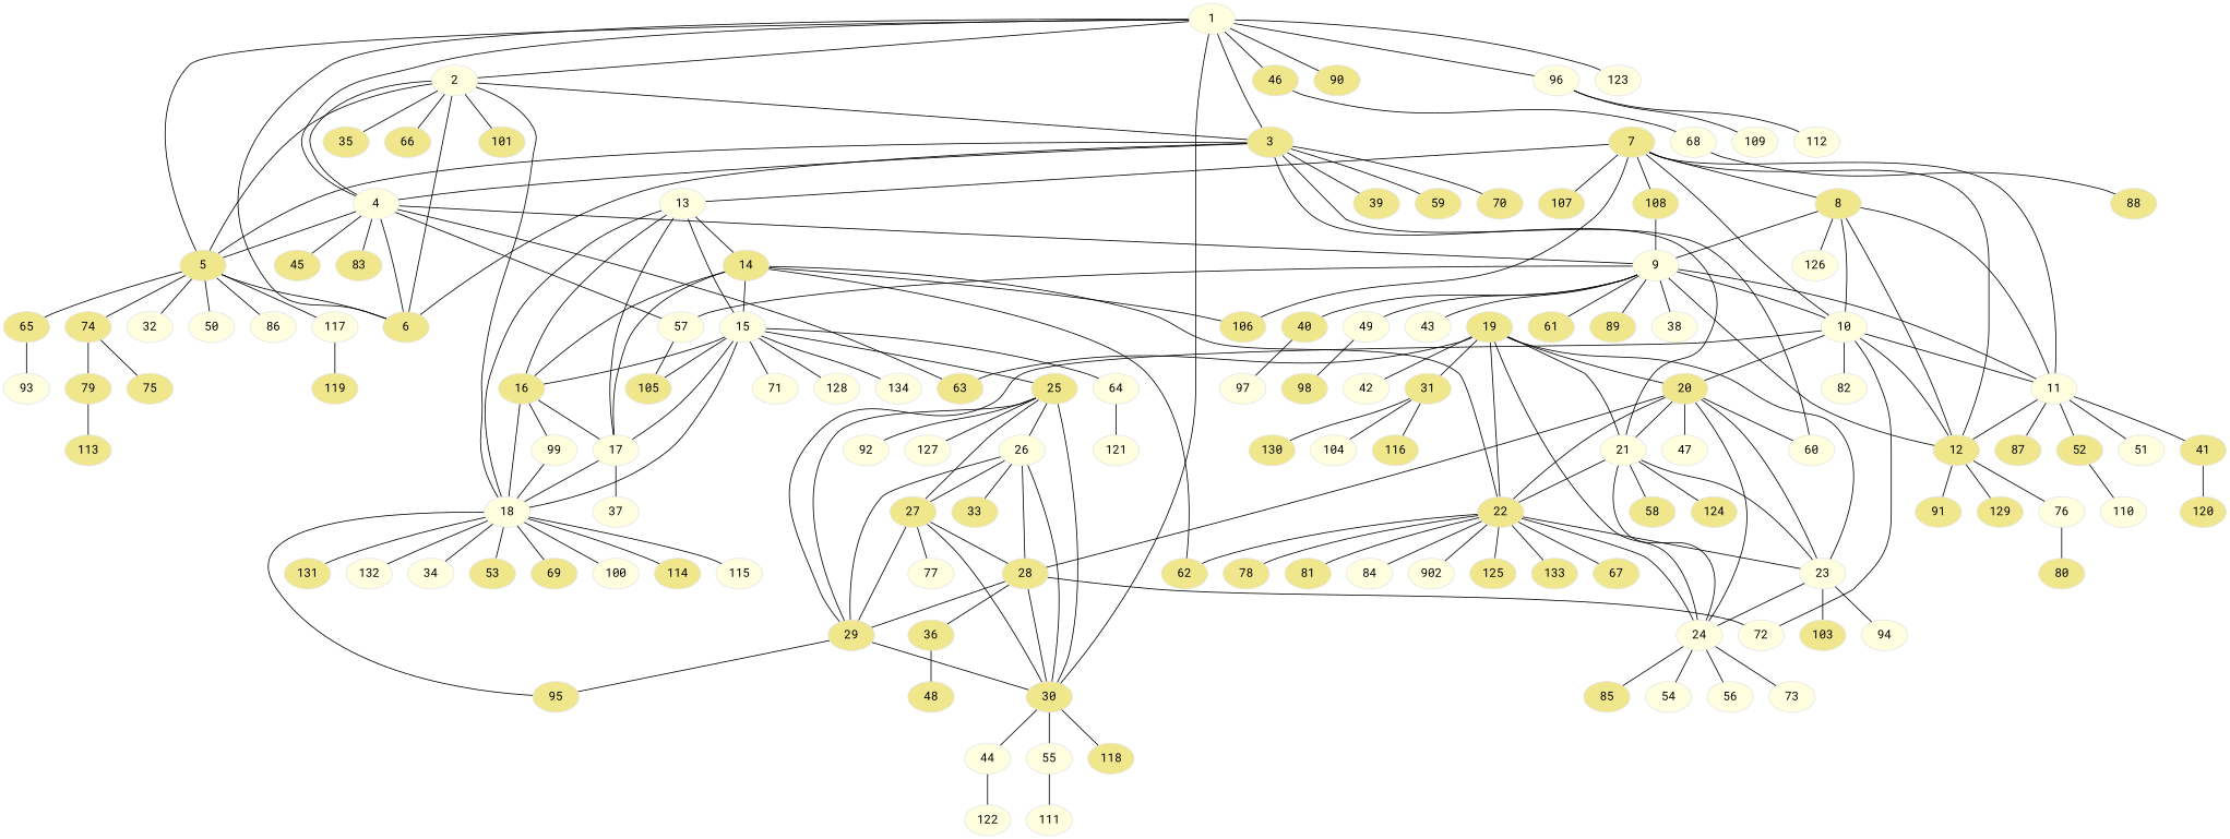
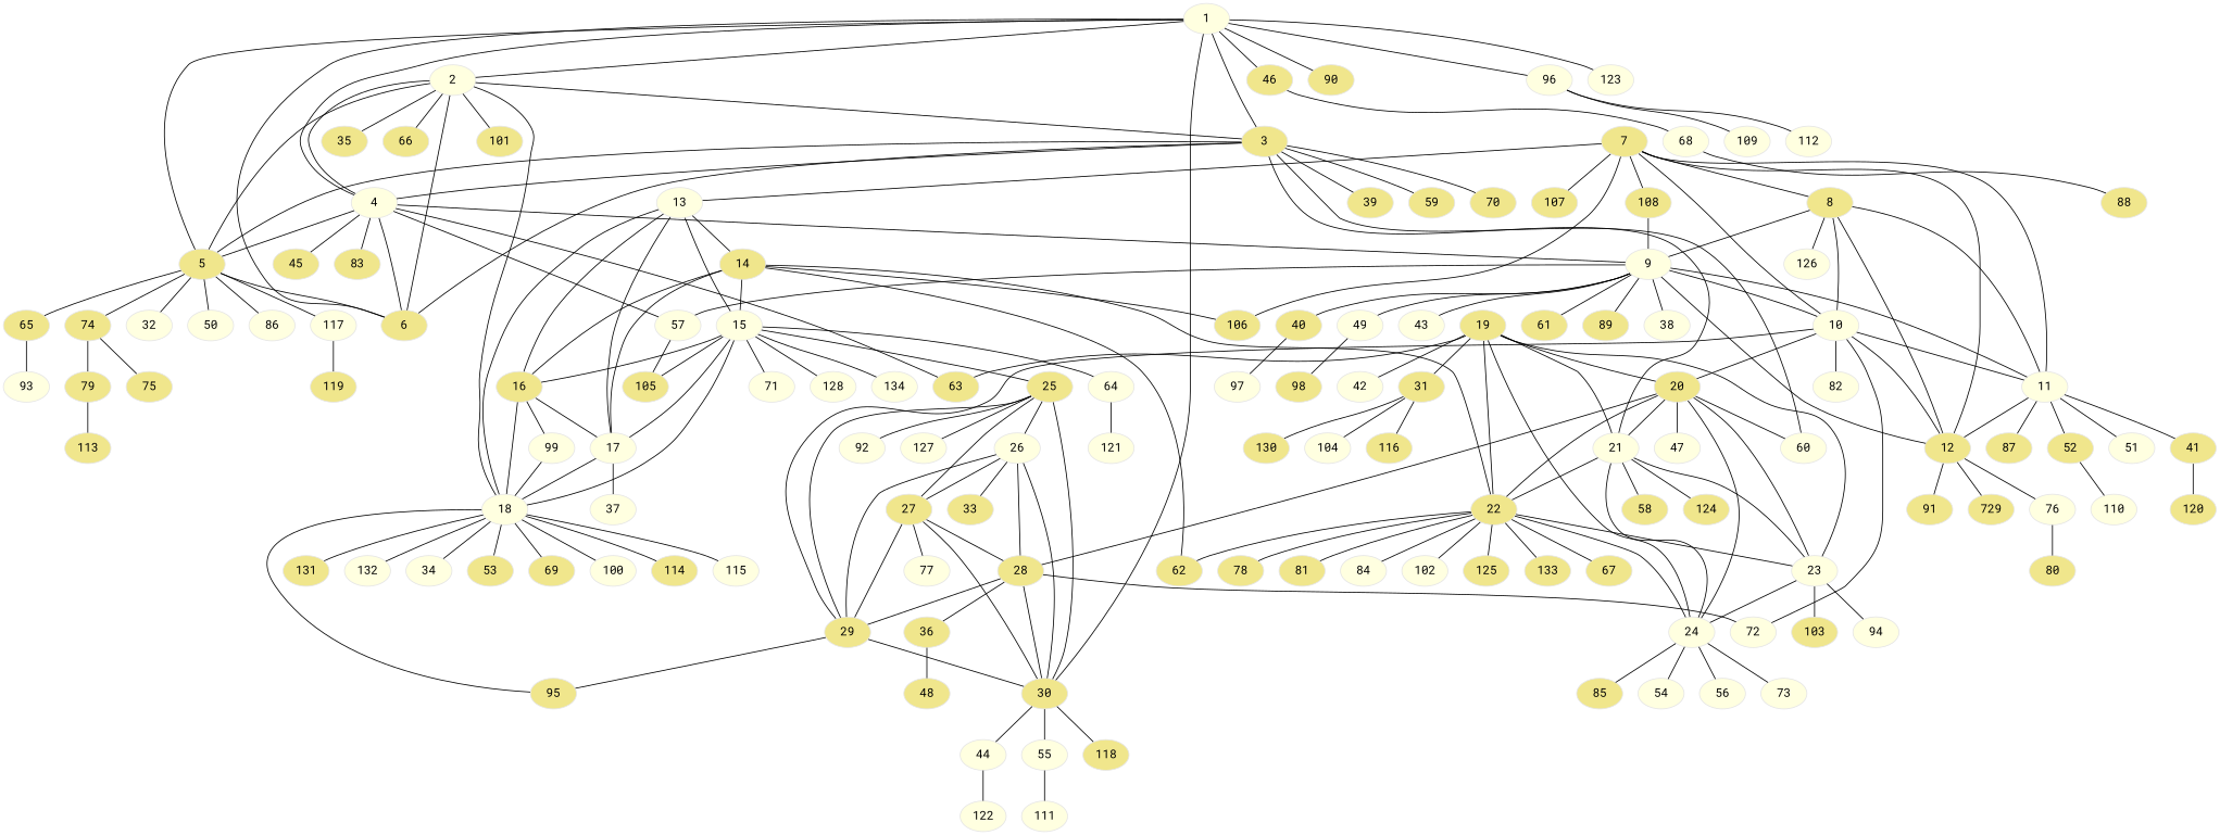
  graph {
    fontname="Roboto Mono"
    node [color=gray90 fillcolor=khaki fontname="Roboto Mono" style=filled]
    edge [fontname="Roboto Mono"]
    1 [fillcolor=lightyellow]
    2 [fillcolor=lightyellow]
    3
    4 [fillcolor=lightyellow]
    5
    6
    30
    46
    90
    96 [fillcolor=lightyellow]
    123 [fillcolor=lightyellow]
    18 [fillcolor=lightyellow]
    35
    66
    101
    21 [fillcolor=lightyellow]
    39
    59
    60 [fillcolor=lightyellow]
    70
    9 [fillcolor=lightyellow]
    45
    57 [fillcolor=lightyellow]
    63
    83
    32 [fillcolor=lightyellow]
    50 [fillcolor=lightyellow]
    65
    74
    86 [fillcolor=lightyellow]
    117 [fillcolor=lightyellow]
    44 [fillcolor=lightyellow]
    55 [fillcolor=lightyellow]
    118
    68 [fillcolor=lightyellow]
    109 [fillcolor=lightyellow]
    112 [fillcolor=lightyellow]
    34 [fillcolor=lightyellow]
    53
    69
    95
    100 [fillcolor=lightyellow]
    114
    115 [fillcolor=lightyellow]
    131
    132 [fillcolor=lightyellow]
    22
    23 [fillcolor=lightyellow]
    24 [fillcolor=lightyellow]
    58
    124
    10 [fillcolor=lightyellow]
    11 [fillcolor=lightyellow]
    12
    38 [fillcolor=lightyellow]
    40
    43 [fillcolor=lightyellow]
    49 [fillcolor=lightyellow]
    61
    89
    105
    93 [fillcolor=lightyellow]
    75
    79
    119
    7
    8
    13 [fillcolor=lightyellow]
    106
    107
    108
    126 [fillcolor=lightyellow]
    20
    29
    72 [fillcolor=lightyellow]
    82 [fillcolor=lightyellow]
    41
    51 [fillcolor=lightyellow]
    52
    87
    76 [fillcolor=lightyellow]
    91
-   129
+   129 [label=729]
    14
    15 [fillcolor=lightyellow]
    16
    17 [fillcolor=lightyellow]
    97 [fillcolor=lightyellow]
    98
    28
    47 [fillcolor=lightyellow]
    120
    110 [fillcolor=lightyellow]
    80
    62
    25
    64 [fillcolor=lightyellow]
    71 [fillcolor=lightyellow]
    128 [fillcolor=lightyellow]
    134 [fillcolor=lightyellow]
    99 [fillcolor=lightyellow]
    37 [fillcolor=lightyellow]
    67
    78
    81
    84 [fillcolor=lightyellow]
-   102 [fillcolor=lightyellow label=902]
+   102 [fillcolor=lightyellow]
    125
    133
    26 [fillcolor=lightyellow]
    27
    92 [fillcolor=lightyellow]
    127 [fillcolor=lightyellow]
    121 [fillcolor=lightyellow]
    19
    31
    42 [fillcolor=lightyellow]
    94 [fillcolor=lightyellow]
    103
    54 [fillcolor=lightyellow]
    56 [fillcolor=lightyellow]
    73 [fillcolor=lightyellow]
    85
    104 [fillcolor=lightyellow]
    116
    130
    36
    33
    77 [fillcolor=lightyellow]
    48
    122 [fillcolor=lightyellow]
    111 [fillcolor=lightyellow]
    88
    113
    1 -- 2
    1 -- 3
    1 -- 4
    1 -- 5
    1 -- 6
    1 -- 30
    1 -- 46
    1 -- 90
    1 -- 96
    1 -- 123
    2 -- 3
    2 -- 4
    2 -- 5
    2 -- 6
    2 -- 18
    2 -- 35
    2 -- 66
    2 -- 101
    3 -- 4
    3 -- 5
    3 -- 6
    3 -- 21
    3 -- 39
    3 -- 59
    3 -- 60
    3 -- 70
    4 -- 5
    4 -- 6
    4 -- 9
    4 -- 45
    4 -- 57
    4 -- 63
    4 -- 83
    5 -- 6
    5 -- 32
    5 -- 50
    5 -- 65
    5 -- 74
    5 -- 86
    5 -- 117
    30 -- 44
    30 -- 55
    30 -- 118
    46 -- 68
    96 -- 109
    96 -- 112
    18 -- 34
    18 -- 53
    18 -- 69
    18 -- 95
    18 -- 100
    18 -- 114
    18 -- 115
    18 -- 131
    18 -- 132
    21 -- 22
    21 -- 23
    21 -- 24
    21 -- 58
    21 -- 124
    9 -- 57
    9 -- 10
    9 -- 11
    9 -- 12
    9 -- 38
    9 -- 40
    9 -- 43
    9 -- 49
    9 -- 61
    9 -- 89
    57 -- 105
    65 -- 93
    74 -- 75
    74 -- 79
    117 -- 119
    44 -- 122
    55 -- 111
    68 -- 88
    22 -- 23
    22 -- 24
    22 -- 62
    22 -- 67
    22 -- 78
    22 -- 81
    22 -- 84
    22 -- 102
    22 -- 125
    22 -- 133
    23 -- 24
    23 -- 94
    23 -- 103
    24 -- 54
    24 -- 56
    24 -- 73
    24 -- 85
    10 -- 11
    10 -- 12
    10 -- 20
    10 -- 29
    10 -- 72
    10 -- 82
    11 -- 12
    11 -- 41
    11 -- 51
    11 -- 52
    11 -- 87
    12 -- 76
    12 -- 91
    12 -- 129
    40 -- 97
    49 -- 98
    79 -- 113
    7 -- 10
    7 -- 11
    7 -- 12
    7 -- 8
    7 -- 13
    7 -- 106
    7 -- 107
    7 -- 108
    8 -- 9
    8 -- 10
    8 -- 11
    8 -- 12
    8 -- 126
    13 -- 18
    13 -- 14
    13 -- 15
    13 -- 16
    13 -- 17
    108 -- 9
    20 -- 21
    20 -- 60
    20 -- 22
    20 -- 23
    20 -- 24
    20 -- 28
    20 -- 47
    29 -- 30
    29 -- 95
    41 -- 120
    52 -- 110
    76 -- 80
    14 -- 22
    14 -- 106
    14 -- 15
    14 -- 16
    14 -- 17
    14 -- 62
    15 -- 18
    15 -- 105
    15 -- 16
    15 -- 17
    15 -- 25
    15 -- 64
    15 -- 71
    15 -- 128
    15 -- 134
    16 -- 18
    16 -- 17
    16 -- 99
    17 -- 18
    17 -- 37
    28 -- 30
    28 -- 29
    28 -- 72
    28 -- 36
    25 -- 30
    25 -- 29
    25 -- 26
    25 -- 27
    25 -- 92
    25 -- 127
    64 -- 121
    99 -- 18
    26 -- 30
    26 -- 29
    26 -- 28
    26 -- 27
    26 -- 33
    27 -- 30
    27 -- 29
    27 -- 28
    27 -- 77
    19 -- 21
    19 -- 63
    19 -- 22
    19 -- 23
    19 -- 24
    19 -- 20
    19 -- 31
    19 -- 42
    31 -- 104
    31 -- 116
    31 -- 130
    36 -- 48
  }
